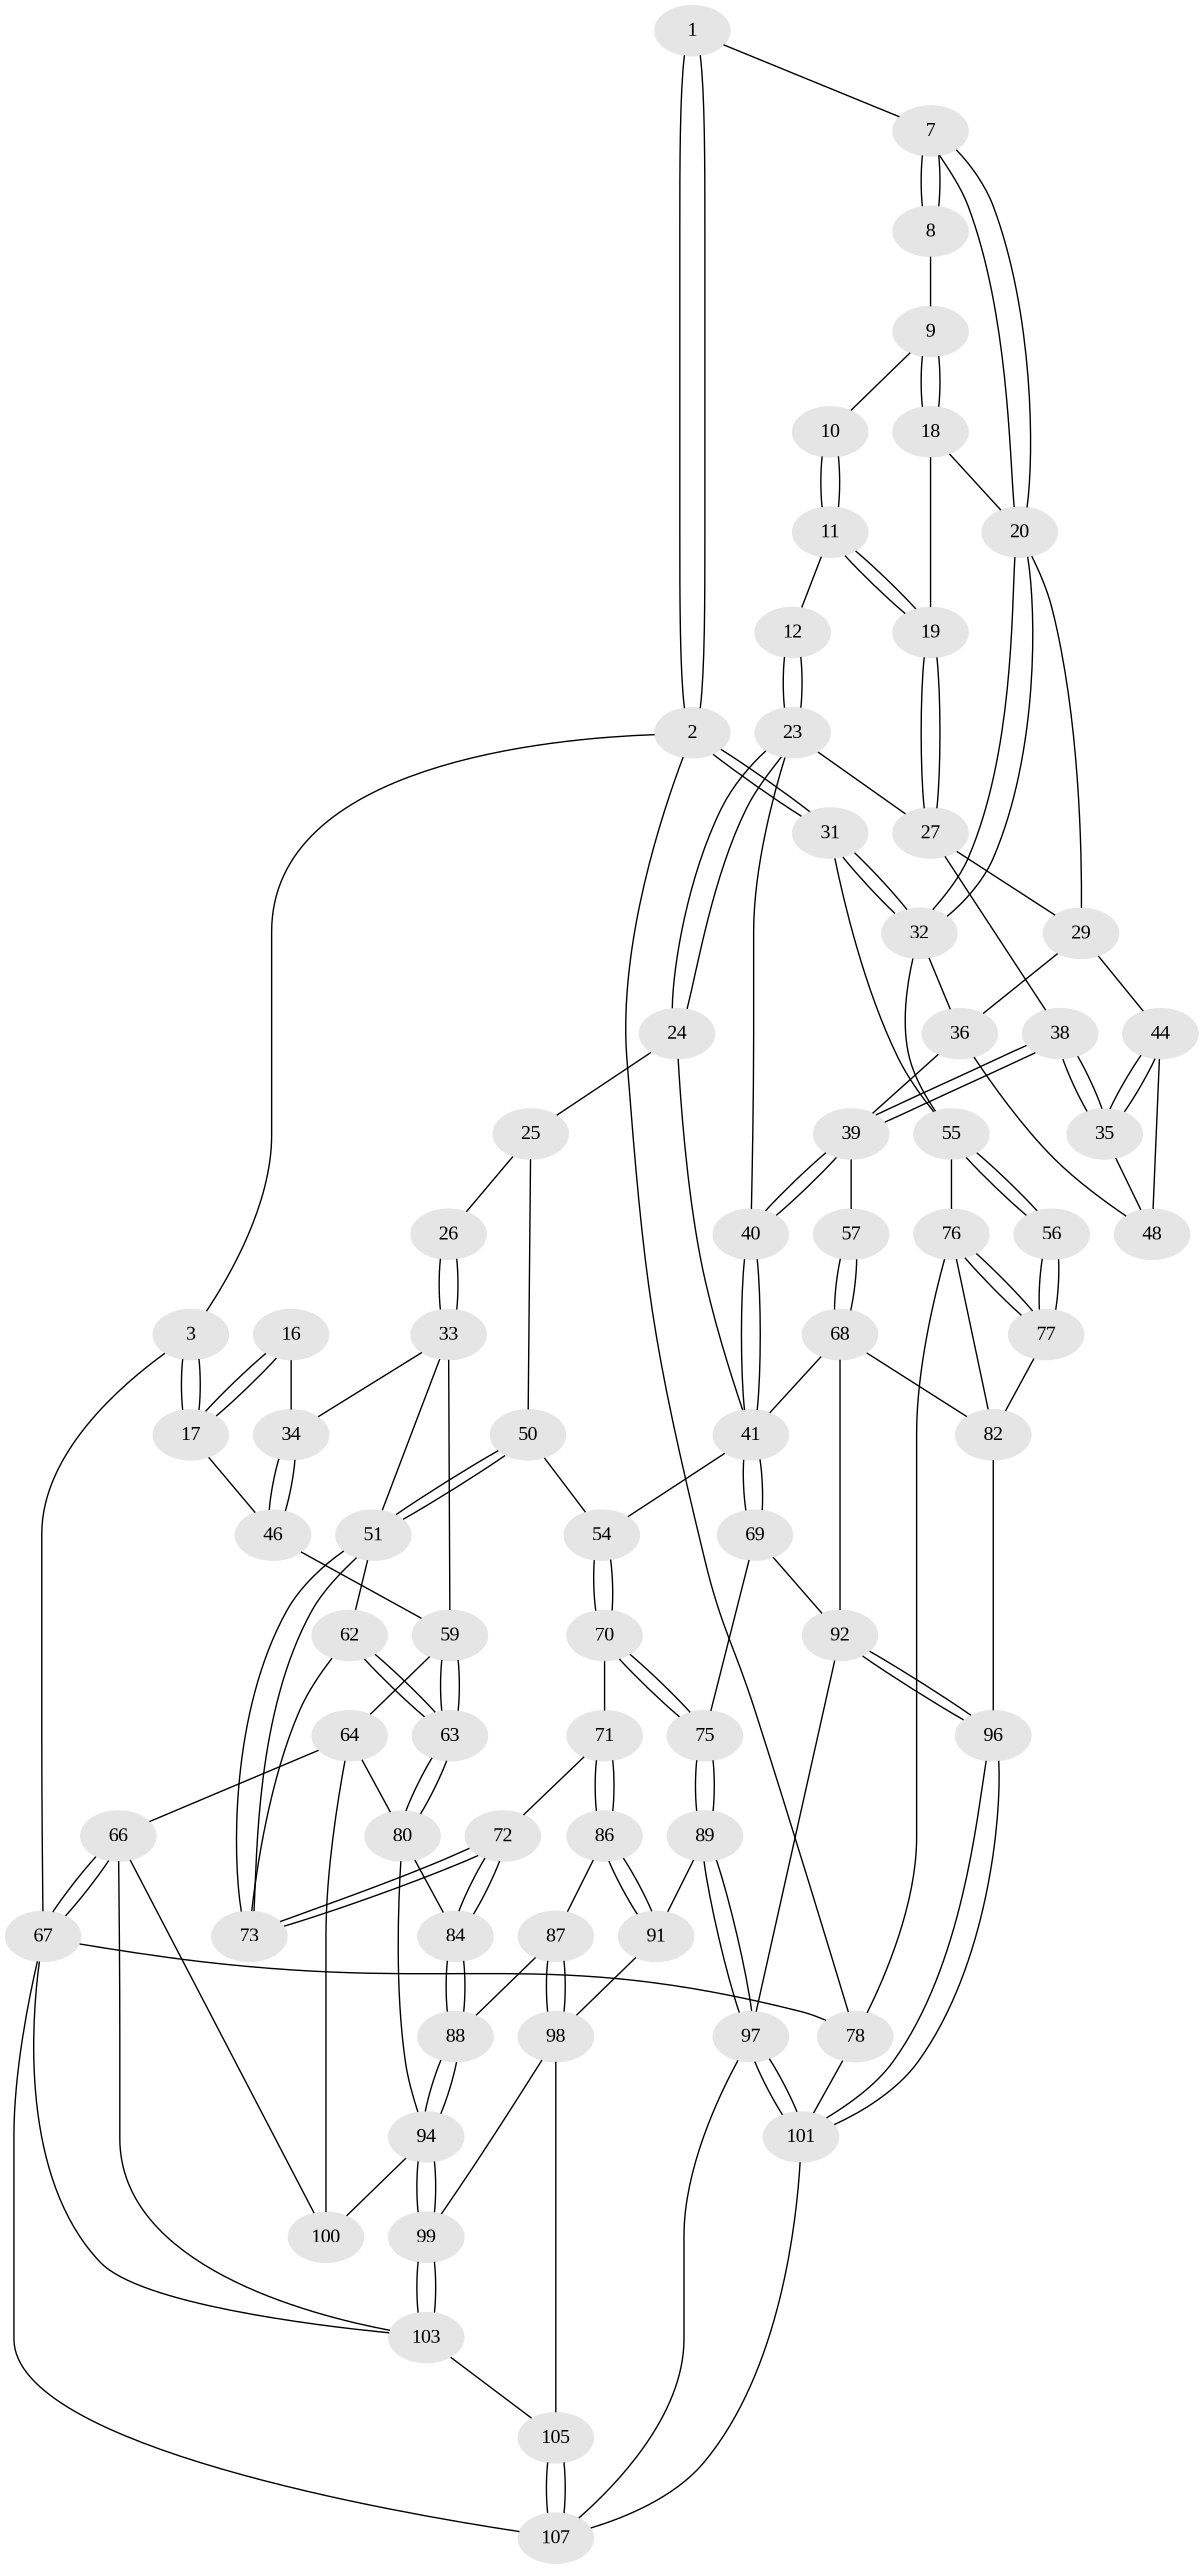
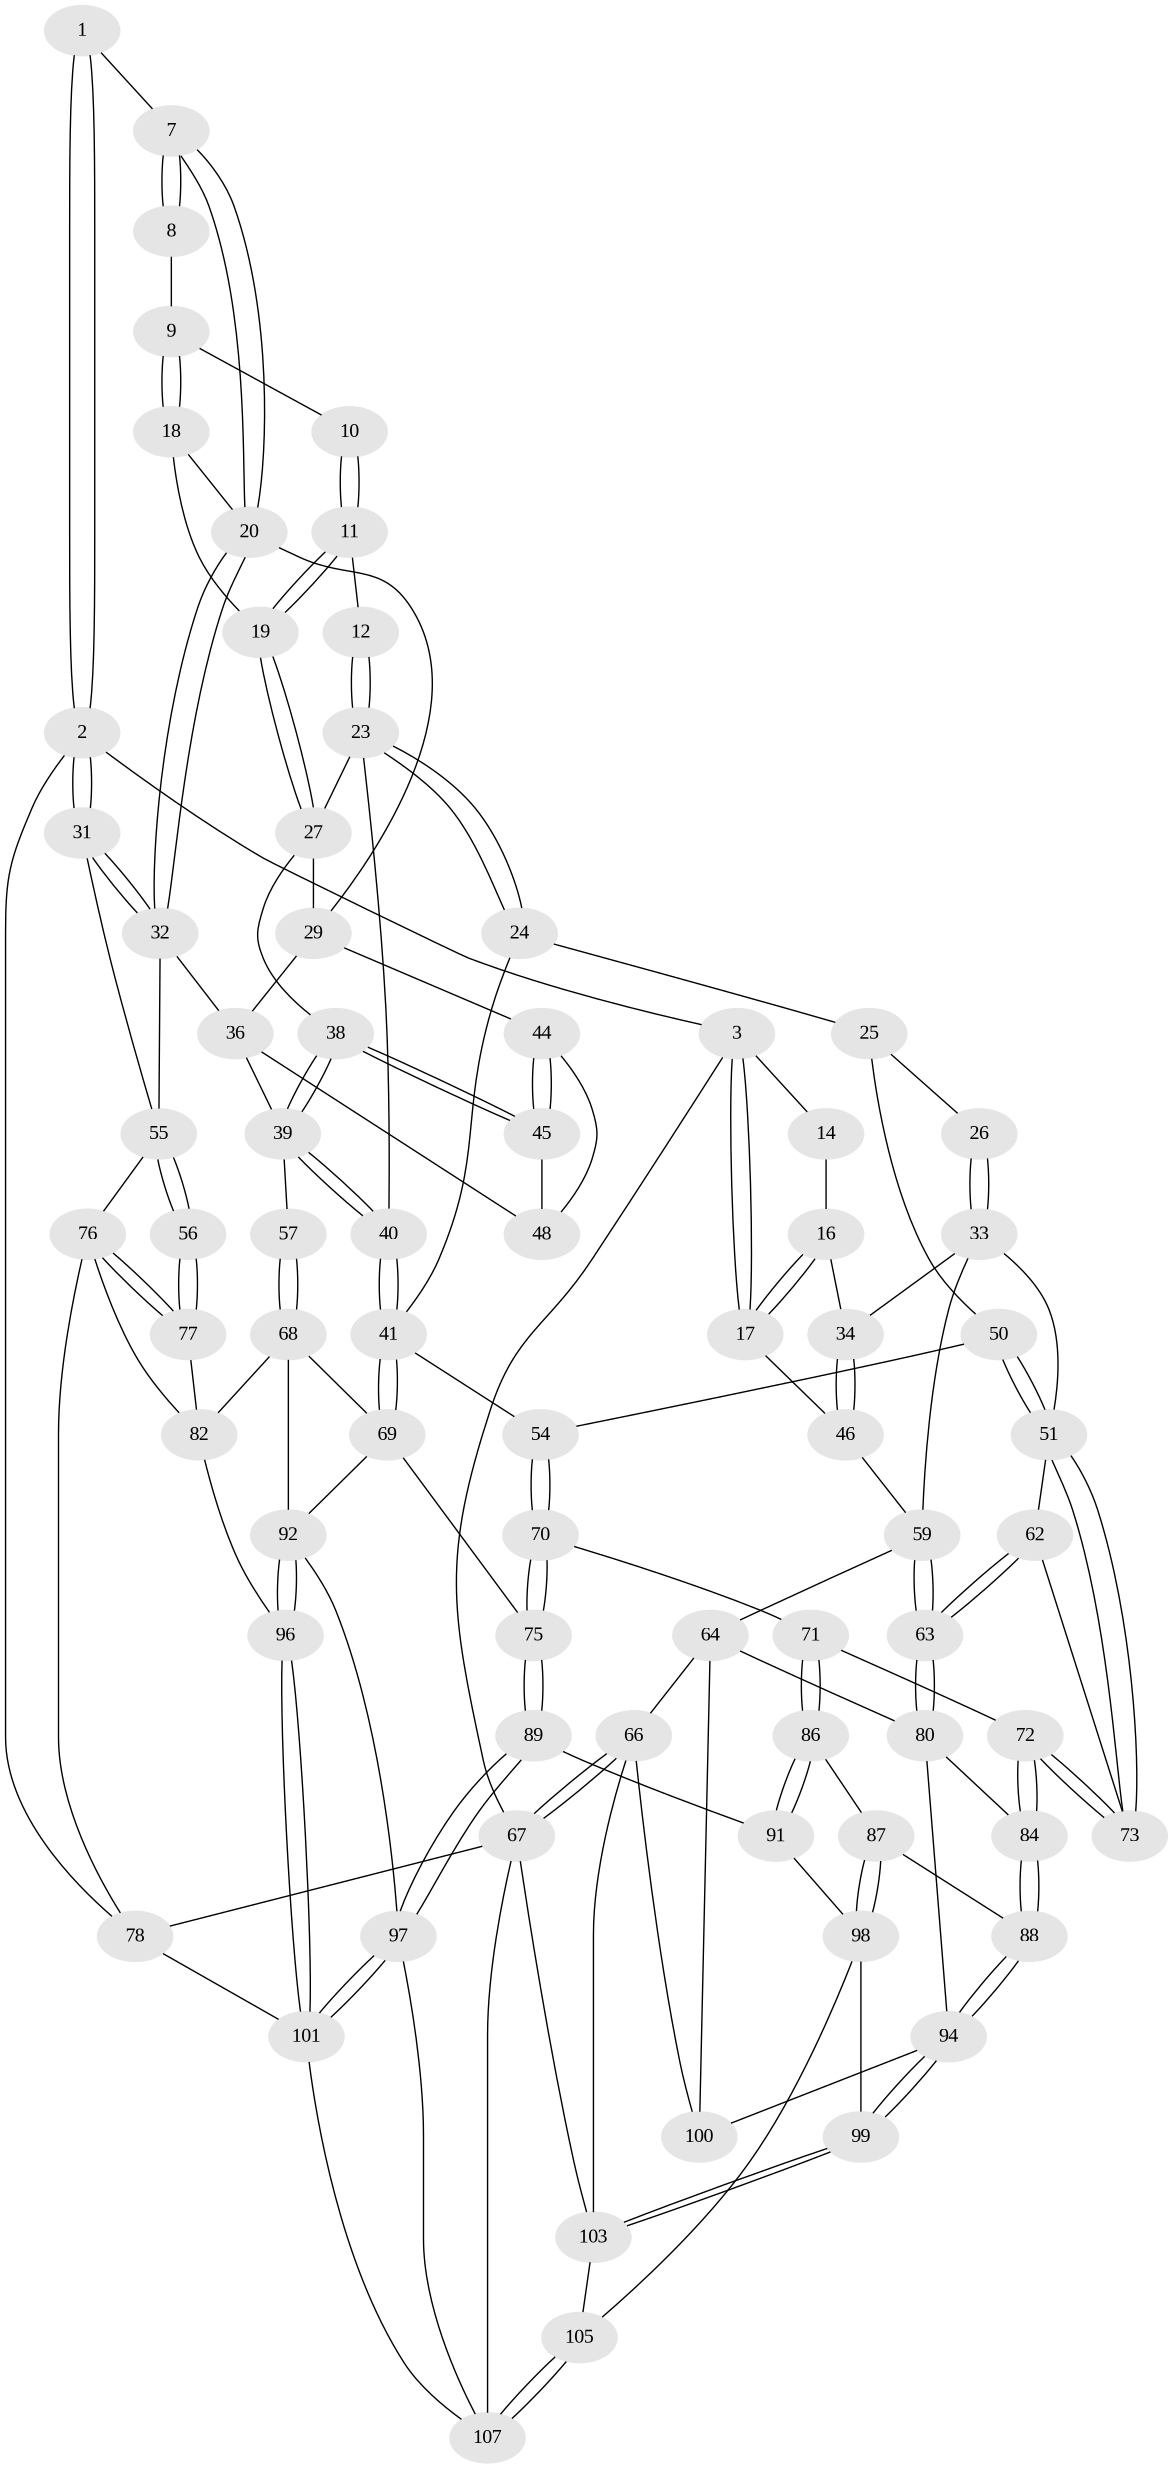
  graph {
    fontname="Liberation Serif"
    node [color=gray90 fontname="Liberation Serif" style=filled]
    edge [fontname="Liberation Serif"]
    1
    2
    7
    3 [super="+4"]
    31
    78
    8
    20 [super="+21"]
+   14 [super="+15"]
    17
    67 [super="+110"]
    32 [super="+35"]
    55 [super="+61"]
    101 [super="+108"]
    16
    46
    103 [super="+106"]
    107 [super="+109"]
    9
    10
    11
    29 [super="+37"]
    18
    19
    12
    23 [super="+28"]
    27 [super="+30"]
    24 [super="+43"]
    40
    33 [super="+53"]
    26
    34
    59 [super="+60"]
    38
    36 [super="+47"]
    44
    25 [super="+49"]
    41 [super="+42"]
    50
    54
    69 [super="+74"]
    51 [super="+52"]
    39 [super="+58"]
-   45 [label=35]
+   45
    48
    56
    76 [super="+79"]
    62
    73
    63
    64 [super="+65"]
    57
    68 [super="+83"]
    70
    92 [super="+93"]
    75
    71
    77
    82 [super="+85"]
    80 [super="+81"]
    66 [super="+104"]
    100
    84
    94 [super="+95"]
    105
    96
    97
    89 [super="+90"]
    72
    86
    87
    91
    88
    99
    98 [super="+102"]
    1 -- 2
    1 -- 2
    1 -- 7
    2 -- 3
    2 -- 31
    2 -- 31
    2 -- 78
    7 -- 8
    7 -- 8
    7 -- 20
    7 -- 20
+   3 -- 14
    3 -- 17
    3 -- 17
    3 -- 67
    31 -- 32
    31 -- 32
    31 -- 55
    78 -- 101
    8 -- 9
    20 -- 32
    20 -- 32
    20 -- 29
+   14 -- 16
    17 -- 46
    67 -- 78
    67 -- 103
    67 -- 107
    32 -- 55
    32 -- 36
    55 -- 56
    55 -- 56
    55 -- 76
    101 -- 107
    16 -- 17
    16 -- 17
    16 -- 34
    46 -- 59
    103 -- 105
    9 -- 10
    9 -- 18
    9 -- 18
    10 -- 11
    10 -- 11
    11 -- 19
    11 -- 19
    11 -- 12
    29 -- 36
    29 -- 44
    18 -- 20
    18 -- 19
    19 -- 27
    19 -- 27
    12 -- 23
    12 -- 23
    23 -- 27
    23 -- 24
    23 -- 24
    23 -- 40
    27 -- 29
    27 -- 38
    24 -- 25 [weight=2]
    24 -- 41
    40 -- 41
    40 -- 41
    33 -- 34
    33 -- 59
    33 -- 51
    26 -- 33
    26 -- 33
    34 -- 46
    34 -- 46
    59 -- 63
    59 -- 63
    59 -- 64
    38 -- 39
    38 -- 39
    38 -- 45
    38 -- 45
    36 -- 39
    36 -- 48
    44 -- 45
    44 -- 45
    44 -- 48
    25 -- 26
    25 -- 50
    41 -- 54
    41 -- 69
    41 -- 69
    50 -- 54
    50 -- 51
    50 -- 51
    54 -- 70
    54 -- 70
    69 -- 92
    69 -- 75
    51 -- 62
    51 -- 73
    51 -- 73
    39 -- 40
    39 -- 40
    39 -- 57
    45 -- 48
    56 -- 77
    56 -- 77
    76 -- 78
    76 -- 77
    76 -- 77
    76 -- 82
    62 -- 73
    62 -- 63
    62 -- 63
    63 -- 80
    63 -- 80
    64 -- 80
    64 -- 66
    64 -- 100
    57 -- 68
    57 -- 68
-   68 -- 41
+   68 -- 69
    68 -- 92
    68 -- 82
    70 -- 75
    70 -- 75
    70 -- 71
    92 -- 96
    92 -- 96
    92 -- 97
    75 -- 89
    75 -- 89
    71 -- 72
    71 -- 86
    71 -- 86
    77 -- 82
    82 -- 96
    80 -- 84
    80 -- 94
    66 -- 67
    66 -- 67
    66 -- 103
    66 -- 100
    84 -- 88
    84 -- 88
    94 -- 100
    94 -- 99
    94 -- 99
    105 -- 107
    105 -- 107
    96 -- 101
    96 -- 101
    97 -- 101
    97 -- 101
    97 -- 107
    89 -- 97
    89 -- 97
    89 -- 91
    72 -- 73
    72 -- 73
    72 -- 84
    72 -- 84
    86 -- 87
    86 -- 91
    86 -- 91
    87 -- 88
    87 -- 98
    87 -- 98
    91 -- 98
    88 -- 94
    88 -- 94
    99 -- 103
    99 -- 103
    98 -- 105
    98 -- 99
  }
